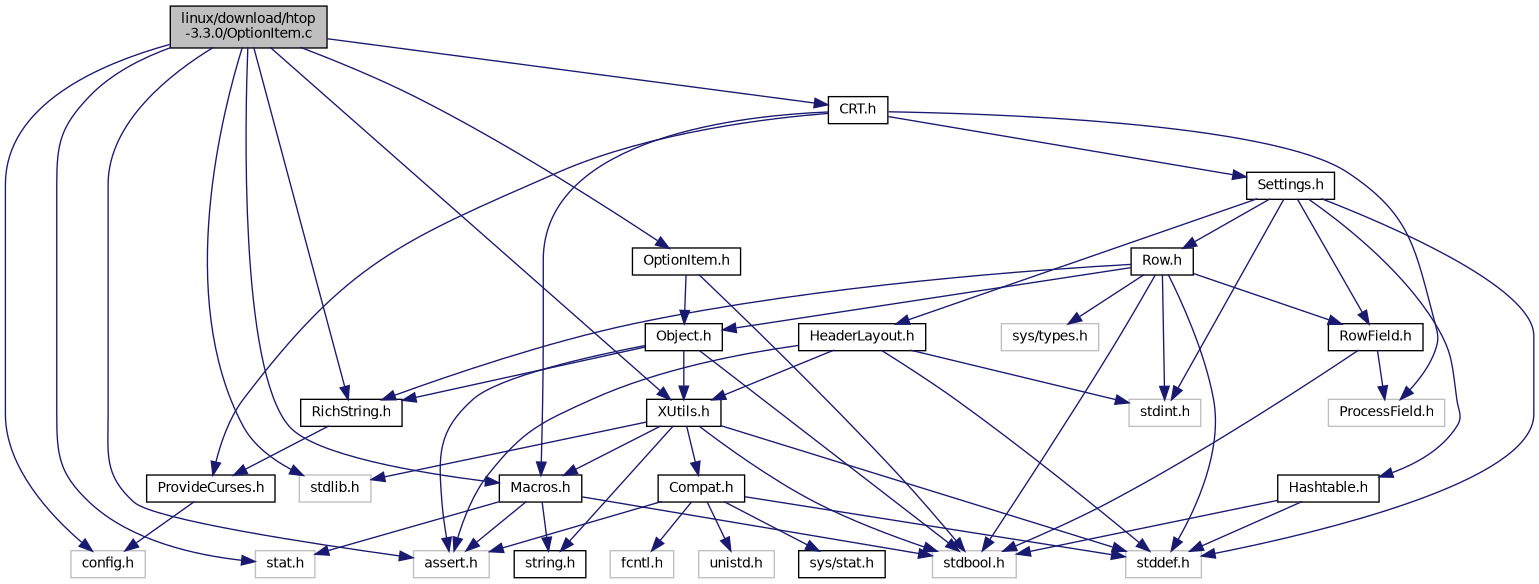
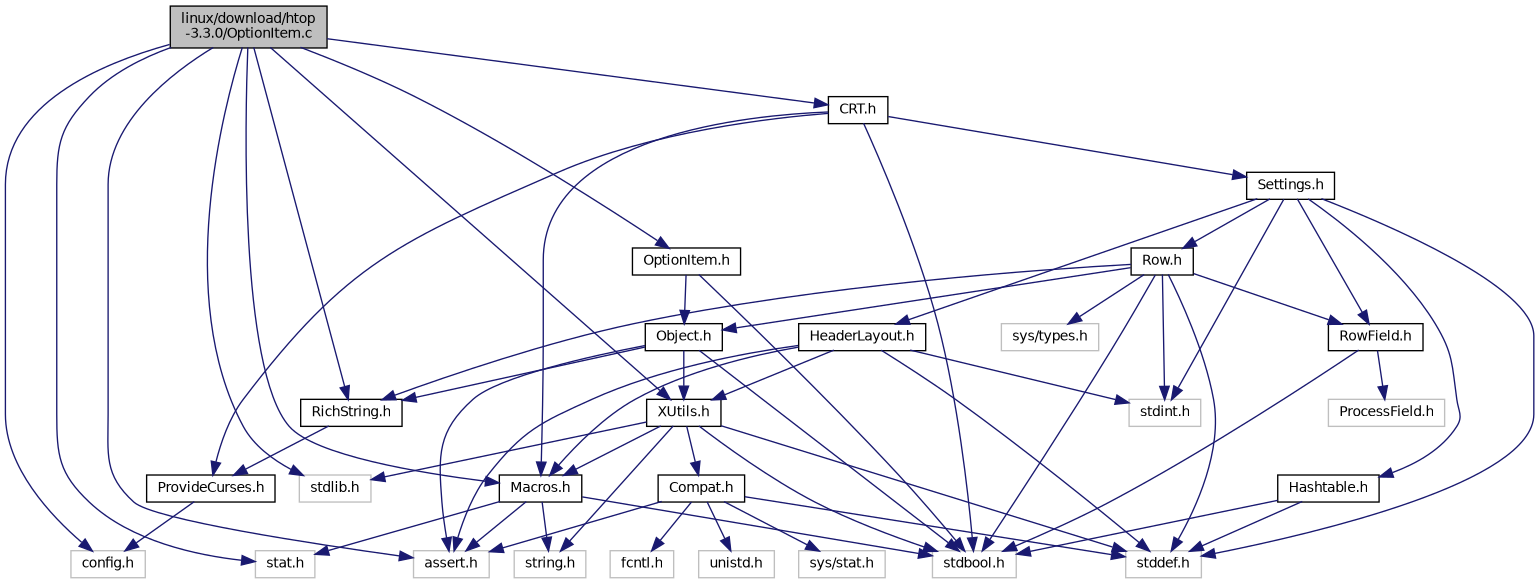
  digraph {
    node [color=black fillcolor=white fontname=Helvetica fontsize=10 shape=record style=filled]
    edge [color=midnightblue fontname=Helvetica fontsize=10 labelfontname=Helvetica labelfontsize=10 style=solid]
    n1 [fillcolor=grey75 fontcolor=black height=0.2 label="linux/download/htop\l-3.3.0/OptionItem.c" width=0.4]
    n2 [color=grey75 height=0.2 label="config.h" width=0.4]
    n3 [height=0.2 label="OptionItem.h" width=0.4]
    n4 [color=grey75 height=0.2 label="assert.h" width=0.4]
    n5 [height=0.2 label="RichString.h" width=0.4]
    n6 [height=0.2 label="XUtils.h" width=0.4]
    n7 [color=grey75 height=0.2 label="stdlib.h" width=0.4]
    n8 [height=0.2 label="Macros.h" width=0.4]
    n9 [color=grey75 height=0.2 label="stat.h" width=0.4]
    n10 [height=0.2 label="CRT.h" width=0.4]
    n11 [color=grey75 height=0.2 label="stdbool.h" width=0.4]
    n12 [height=0.2 label="Object.h" width=0.4]
    n13 [height=0.2 label="ProvideCurses.h" width=0.4]
    n14 [color=grey75 height=0.2 label="stddef.h" width=0.4]
-   n15 [height=0.2 label="string.h" width=0.4]
+   n15 [color=grey75 height=0.2 label="string.h" width=0.4]
    n16 [height=0.2 label="Compat.h" width=0.4]
    n17 [height=0.2 label="Settings.h" width=0.4]
    n18 [color=grey75 height=0.2 label="fcntl.h" width=0.4]
    n19 [color=grey75 height=0.2 label="unistd.h" width=0.4]
-   n20 [height=0.2 label="sys/stat.h" width=0.4]
+   n20 [color=grey75 height=0.2 label="sys/stat.h" width=0.4]
    n21 [color=grey75 height=0.2 label="stdint.h" width=0.4]
    n22 [height=0.2 label="Hashtable.h" width=0.4]
    n23 [height=0.2 label="HeaderLayout.h" width=0.4]
    n24 [height=0.2 label="Row.h" width=0.4]
    n25 [height=0.2 label="RowField.h" width=0.4]
    n26 [color=grey75 height=0.2 label="sys/types.h" width=0.4]
    n27 [color=grey75 height=0.2 label="ProcessField.h" width=0.4]
    n1 -> n2
    n1 -> n3
    n1 -> n4
    n1 -> n5
    n1 -> n6
    n1 -> n7
    n1 -> n8
    n1 -> n9
    n1 -> n10
    n3 -> n11
    n3 -> n12
    n5 -> n13
    n6 -> n7
    n6 -> n8
    n6 -> n11
    n6 -> n14
    n6 -> n15
    n6 -> n16
    n8 -> n4
    n8 -> n9
    n8 -> n11
    n8 -> n15
    n10 -> n8
-   n10 -> n27
+   n10 -> n11
    n10 -> n13
    n10 -> n17
    n12 -> n4
    n12 -> n5
    n12 -> n6
    n12 -> n11
    n13 -> n2
    n16 -> n4
    n16 -> n14
    n16 -> n18
    n16 -> n19
    n16 -> n20
    n17 -> n14
    n17 -> n21
    n17 -> n22
    n17 -> n23
    n17 -> n24
    n17 -> n25
    n22 -> n11
    n22 -> n14
    n23 -> n4
    n23 -> n6
+   n23 -> n8
    n23 -> n14
    n23 -> n21
    n24 -> n5
    n24 -> n11
    n24 -> n12
    n24 -> n14
    n24 -> n21
    n24 -> n25
    n24 -> n26
    n25 -> n11
    n25 -> n27
  }
